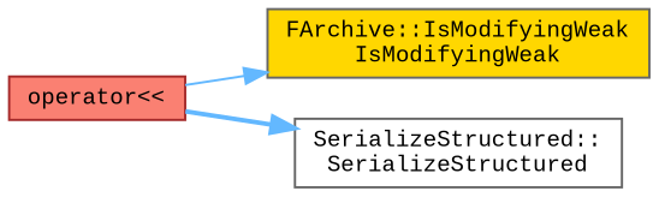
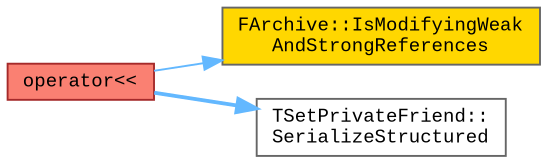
  digraph {
    fontname="Liberation Mono"
    rankdir=RL
    node [color=gray40 fontname="Liberation Mono" fontsize=10 shape=box style=filled]
    edge [color=steelblue1 dir=back fontname="Liberation Mono" fontsize=10 labelfontname=Helvetica labelfontsize=10]
-   n1 [fillcolor=gold fontcolor=black height=0.2 label="FArchive::IsModifyingWeak\lIsModifyingWeak" width=0.4]
+   n1 [fillcolor=gold fontcolor=black height=0.2 label="FArchive::IsModifyingWeak\lAndStrongReferences" width=0.4]
    n2 [color=brown fillcolor=salmon height=0.2 label="operator\<\<" width=0.4]
-   n3 [fillcolor=white height=0.2 label="SerializeStructured::\lSerializeStructured" width=0.4]
+   n3 [fillcolor=white height=0.2 label="TSetPrivateFriend::\lSerializeStructured" width=0.4]
    n1 -> n2 [style=solid]
    n3 -> n2 [style=bold]
  }
